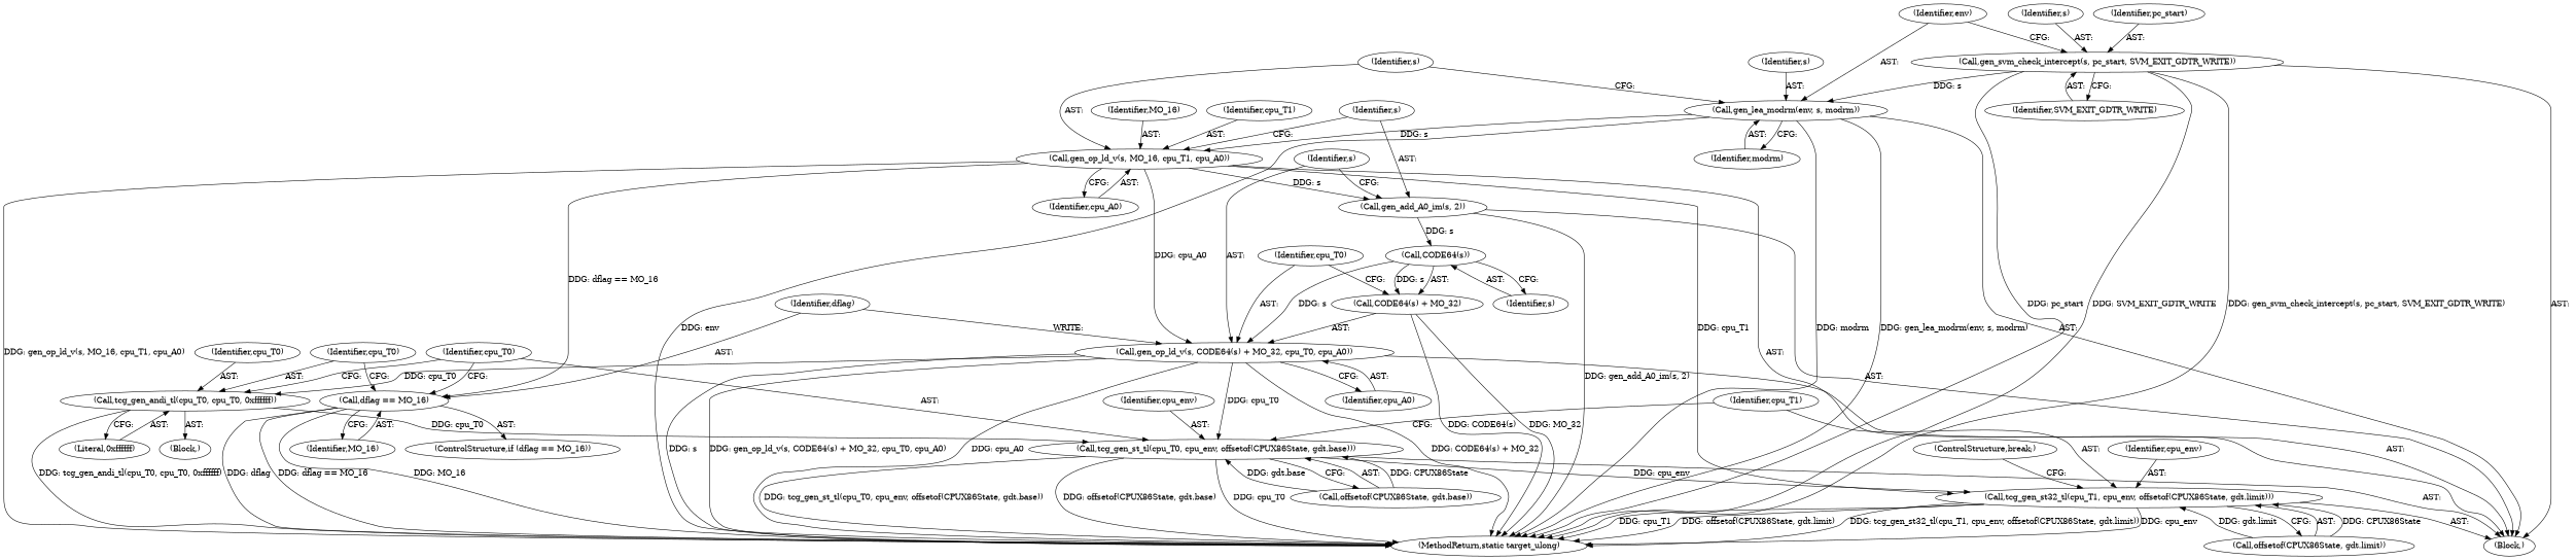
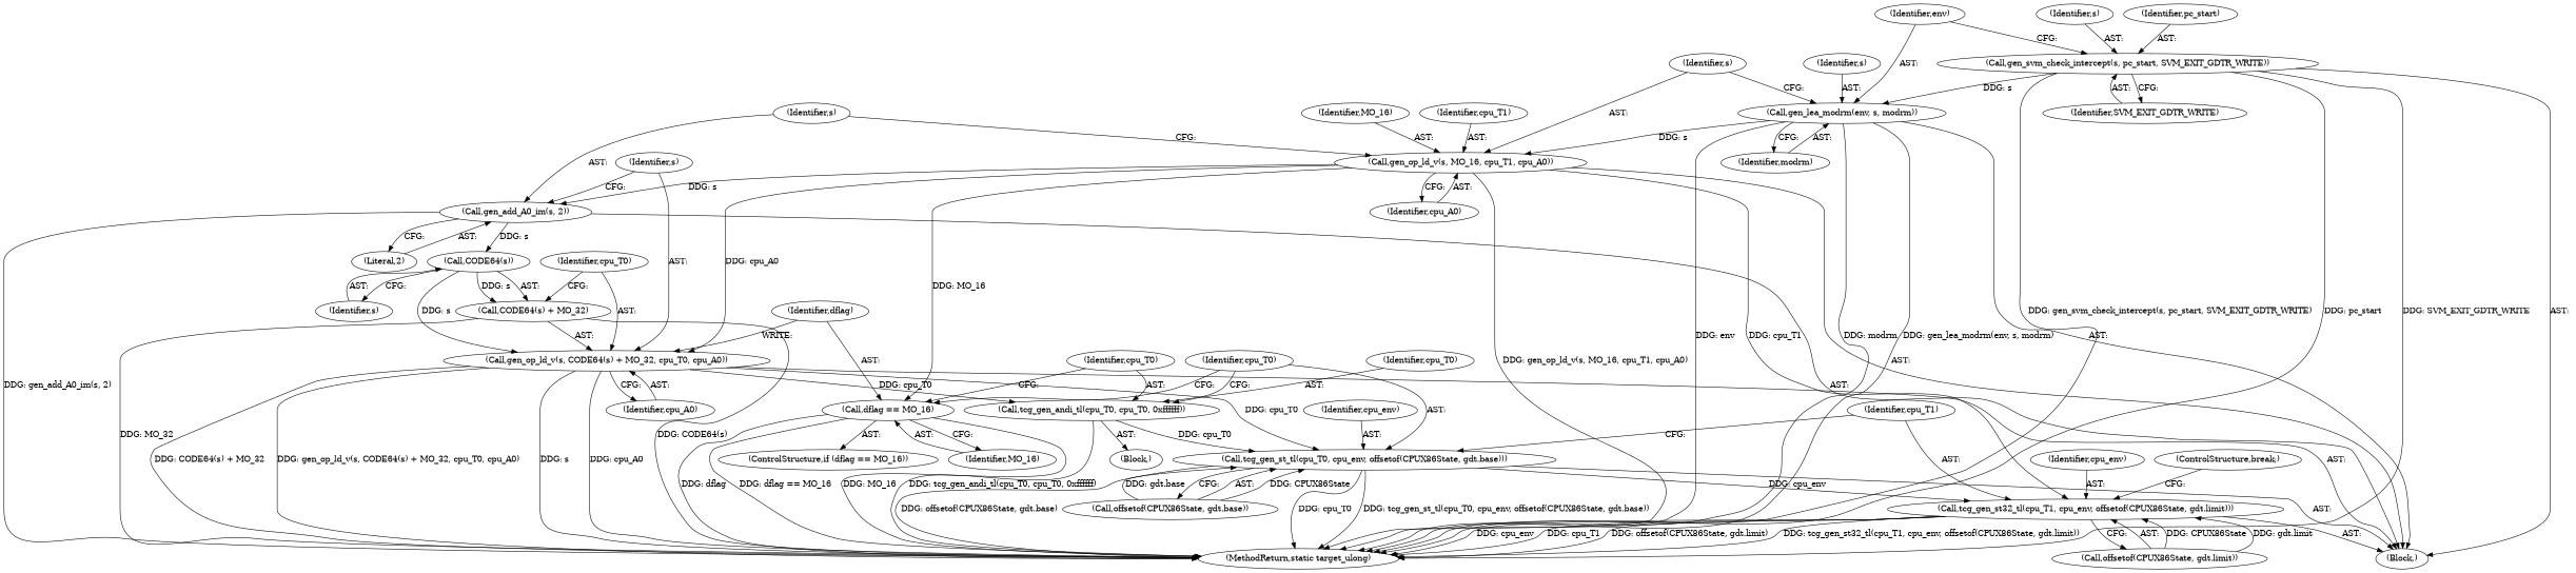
  digraph {
    n1 [label="(Call,gen_svm_check_intercept(s, pc_start, SVM_EXIT_GDTR_WRITE))"]
    n2 [label="(Call,gen_lea_modrm(env, s, modrm))"]
    n3 [label="(Block,)"]
    n4 [label="(MethodReturn,static target_ulong)"]
    n5 [label="(Identifier,SVM_EXIT_GDTR_WRITE)"]
    n6 [label="(Call,gen_op_ld_v(s, MO_16, cpu_T1, cpu_A0))"]
    n7 [label="(Identifier,modrm)"]
    n8 [label="(Call,gen_add_A0_im(s, 2))"]
    n9 [label="(Call,gen_op_ld_v(s, CODE64(s) + MO_32, cpu_T0, cpu_A0))"]
    n10 [label="(Call,tcg_gen_st32_tl(cpu_T1, cpu_env, offsetof(CPUX86State, gdt.limit)))"]
    n11 [label="(Call,dflag == MO_16)"]
    n12 [label="(Identifier,cpu_A0)"]
    n13 [label="(Call,CODE64(s))"]
+   n14 [label="(Literal,2)"]
    n15 [label="(Call,tcg_gen_andi_tl(cpu_T0, cpu_T0, 0xffffff))"]
    n16 [label="(Call,tcg_gen_st_tl(cpu_T0, cpu_env, offsetof(CPUX86State, gdt.base)))"]
    n17 [label="(Identifier,cpu_A0)"]
    n18 [label="(Call,offsetof(CPUX86State, gdt.limit))"]
    n19 [label="(ControlStructure,if (dflag == MO_16))"]
    n20 [label="(Identifier,MO_16)"]
    n21 [label="(Call,CODE64(s) + MO_32)"]
    n22 [label="(Identifier,s)"]
-   n23 [label="(Literal,0xffffff)"]
    n24 [label="(Block,)"]
    n25 [label="(Call,offsetof(CPUX86State, gdt.base))"]
    n26 [label="(Identifier,MO_16)"]
    n27 [label="(Identifier,cpu_T0)"]
    n28 [label="(Identifier,cpu_env)"]
    n29 [label="(Identifier,pc_start)"]
    n30 [label="(Identifier,cpu_T0)"]
    n31 [label="(Identifier,s)"]
    n32 [label="(Identifier,cpu_T0)"]
    n33 [label="(Identifier,s)"]
    n34 [label="(Identifier,s)"]
    n35 [label="(ControlStructure,break;)"]
    n36 [label="(Identifier,s)"]
    n37 [label="(Identifier,dflag)"]
    n38 [label="(Identifier,cpu_T1)"]
    n39 [label="(Identifier,cpu_T0)"]
    n40 [label="(Identifier,env)"]
    n41 [label="(Identifier,s)"]
    n42 [label="(Identifier,cpu_T1)"]
    n43 [label="(Identifier,cpu_env)"]
    n1 -> n2 [label="DDG: s"]
    n1 -> n3 [label="AST: "]
    n1 -> n4 [label="DDG: SVM_EXIT_GDTR_WRITE"]
    n1 -> n4 [label="DDG: gen_svm_check_intercept(s, pc_start, SVM_EXIT_GDTR_WRITE)"]
    n1 -> n4 [label="DDG: pc_start"]
    n1 -> n5 [label="CFG: "]
    n2 -> n3 [label="AST: "]
    n2 -> n4 [label="DDG: modrm"]
    n2 -> n4 [label="DDG: gen_lea_modrm(env, s, modrm)"]
    n2 -> n4 [label="DDG: env"]
    n2 -> n6 [label="DDG: s"]
    n2 -> n7 [label="CFG: "]
    n5 -> n1 [label="AST: "]
    n6 -> n3 [label="AST: "]
    n6 -> n4 [label="DDG: gen_op_ld_v(s, MO_16, cpu_T1, cpu_A0)"]
    n6 -> n8 [label="DDG: s"]
    n6 -> n9 [label="DDG: cpu_A0"]
    n6 -> n10 [label="DDG: cpu_T1"]
-   n6 -> n11 [label="DDG: dflag == MO_16"]
+   n6 -> n11 [label="DDG: MO_16"]
    n6 -> n12 [label="CFG: "]
    n7 -> n2 [label="AST: "]
    n8 -> n3 [label="AST: "]
    n8 -> n4 [label="DDG: gen_add_A0_im(s, 2)"]
    n8 -> n13 [label="DDG: s"]
+   n8 -> n14 [label="CFG: "]
    n9 -> n3 [label="AST: "]
    n9 -> n4 [label="DDG: gen_op_ld_v(s, CODE64(s) + MO_32, cpu_T0, cpu_A0)"]
    n9 -> n4 [label="DDG: cpu_A0"]
    n9 -> n4 [label="DDG: CODE64(s) + MO_32"]
    n9 -> n4 [label="DDG: s"]
    n9 -> n15 [label="DDG: cpu_T0"]
    n9 -> n16 [label="DDG: cpu_T0"]
    n9 -> n17 [label="CFG: "]
    n10 -> n3 [label="AST: "]
    n10 -> n4 [label="DDG: tcg_gen_st32_tl(cpu_T1, cpu_env, offsetof(CPUX86State, gdt.limit))"]
    n10 -> n4 [label="DDG: cpu_env"]
    n10 -> n4 [label="DDG: cpu_T1"]
    n10 -> n4 [label="DDG: offsetof(CPUX86State, gdt.limit)"]
    n10 -> n18 [label="CFG: "]
    n11 -> n4 [label="DDG: dflag"]
    n11 -> n4 [label="DDG: dflag == MO_16"]
    n11 -> n4 [label="DDG: MO_16"]
    n11 -> n19 [label="AST: "]
    n11 -> n20 [label="CFG: "]
    n12 -> n6 [label="AST: "]
    n13 -> n9 [label="DDG: s"]
    n13 -> n21 [label="AST: "]
    n13 -> n21 [label="DDG: s"]
    n13 -> n22 [label="CFG: "]
+   n14 -> n8 [label="AST: "]
    n15 -> n4 [label="DDG: tcg_gen_andi_tl(cpu_T0, cpu_T0, 0xffffff)"]
    n15 -> n16 [label="DDG: cpu_T0"]
-   n15 -> n23 [label="CFG: "]
    n15 -> n24 [label="AST: "]
    n16 -> n3 [label="AST: "]
    n16 -> n4 [label="DDG: tcg_gen_st_tl(cpu_T0, cpu_env, offsetof(CPUX86State, gdt.base))"]
    n16 -> n4 [label="DDG: offsetof(CPUX86State, gdt.base)"]
    n16 -> n4 [label="DDG: cpu_T0"]
    n16 -> n10 [label="DDG: cpu_env"]
    n16 -> n25 [label="CFG: "]
    n17 -> n9 [label="AST: "]
    n18 -> n10 [label="AST: "]
    n18 -> n10 [label="DDG: CPUX86State"]
    n18 -> n10 [label="DDG: gdt.limit"]
    n20 -> n11 [label="AST: "]
    n21 -> n4 [label="DDG: CODE64(s)"]
    n21 -> n4 [label="DDG: MO_32"]
    n21 -> n9 [label="AST: "]
    n22 -> n13 [label="AST: "]
-   n23 -> n15 [label="AST: "]
    n25 -> n16 [label="AST: "]
    n25 -> n16 [label="DDG: CPUX86State"]
    n25 -> n16 [label="DDG: gdt.base"]
    n26 -> n6 [label="AST: "]
    n27 -> n11 [label="CFG: "]
    n27 -> n15 [label="CFG: "]
    n27 -> n16 [label="AST: "]
    n28 -> n16 [label="AST: "]
    n29 -> n1 [label="AST: "]
    n30 -> n15 [label="AST: "]
    n31 -> n2 [label="CFG: "]
    n31 -> n6 [label="AST: "]
    n32 -> n11 [label="CFG: "]
    n32 -> n15 [label="AST: "]
    n33 -> n8 [label="CFG: "]
    n33 -> n9 [label="AST: "]
    n34 -> n6 [label="CFG: "]
    n34 -> n8 [label="AST: "]
    n35 -> n10 [label="CFG: "]
    n36 -> n2 [label="AST: "]
    n37 -> n9 [label="WRITE: "]
    n37 -> n11 [label="AST: "]
    n38 -> n6 [label="AST: "]
    n39 -> n9 [label="AST: "]
    n39 -> n21 [label="CFG: "]
    n40 -> n1 [label="CFG: "]
    n40 -> n2 [label="AST: "]
    n41 -> n1 [label="AST: "]
    n42 -> n10 [label="AST: "]
    n42 -> n16 [label="CFG: "]
    n43 -> n10 [label="AST: "]
  }
